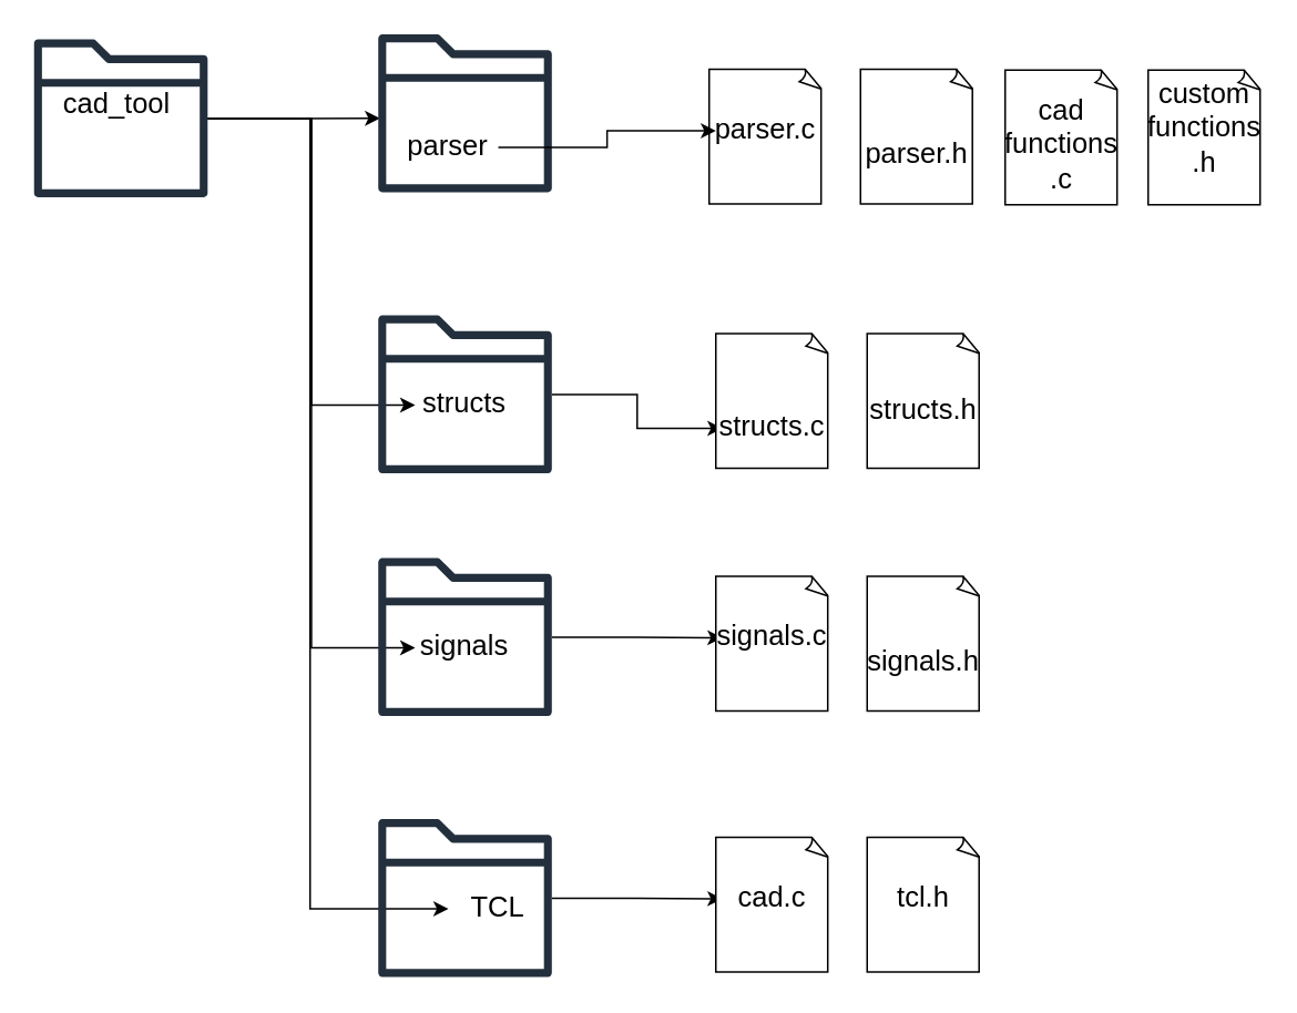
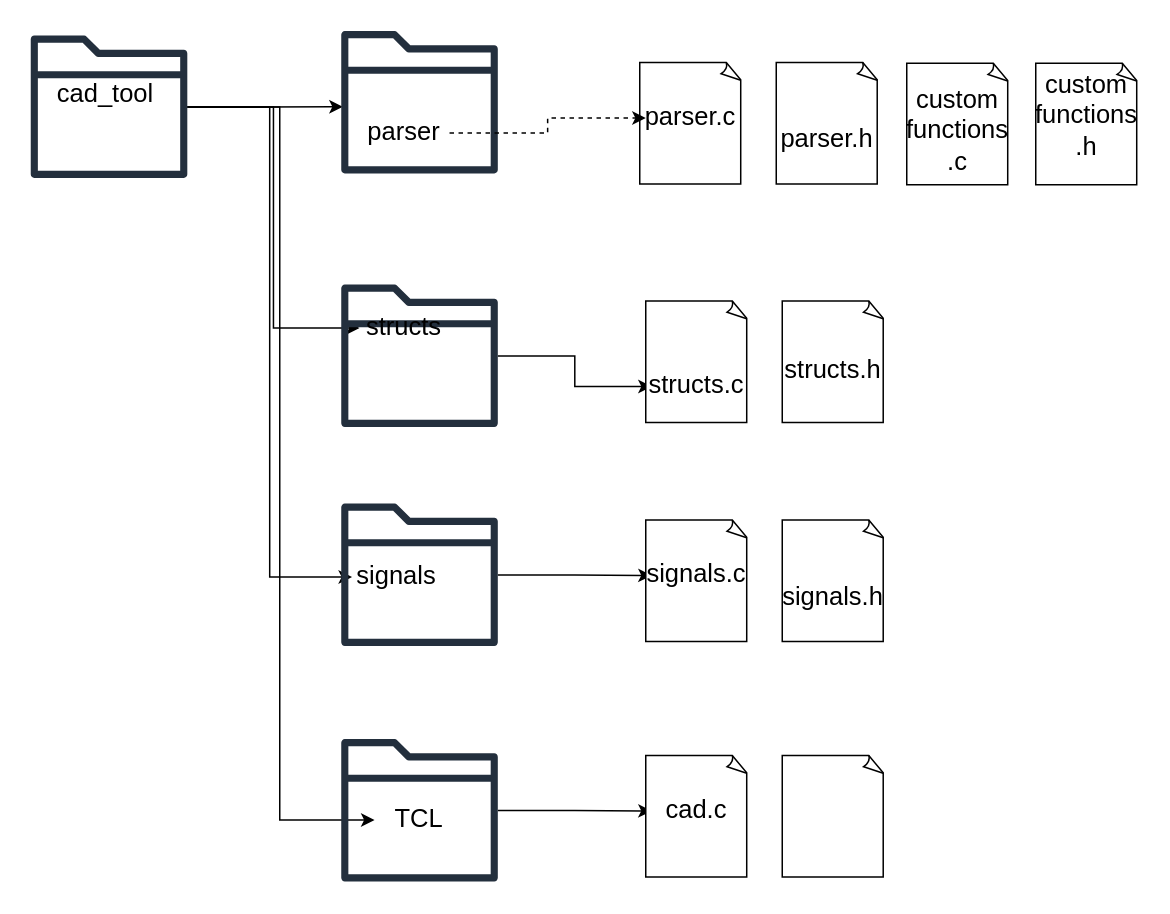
  <mxCell id="0" />
  <mxCell id="1" parent="0" />
  <mxCell id="2" value="" style="whiteSpace=wrap;html=1;shape=mxgraph.basic.document" vertex="1" parent="1"><mxGeometry x="426" y="41" width="68" height="81" as="geometry" /></mxCell>
  <mxCell id="3" style="edgeStyle=orthogonalEdgeStyle;rounded=0;orthogonalLoop=1;jettySize=auto;html=1;" edge="1" parent="1" source="7"><mxGeometry relative="1" as="geometry"><mxPoint x="228" y="70.5" as="targetPoint" /></mxGeometry></mxCell>
  <mxCell id="4" style="edgeStyle=orthogonalEdgeStyle;rounded=0;orthogonalLoop=1;jettySize=auto;html=1;entryX=0;entryY=0.5;entryDx=0;entryDy=0;" edge="1" parent="1" source="7" target="28"><mxGeometry relative="1" as="geometry" /></mxCell>
  <mxCell id="5" style="edgeStyle=orthogonalEdgeStyle;rounded=0;orthogonalLoop=1;jettySize=auto;html=1;entryX=0;entryY=0.5;entryDx=0;entryDy=0;" edge="1" parent="1" source="7" target="35"><mxGeometry relative="1" as="geometry"><Array as="points"><mxPoint x="186" y="71" /><mxPoint x="186" y="546" /></Array></mxGeometry></mxCell>
  <mxCell id="6" style="edgeStyle=orthogonalEdgeStyle;rounded=0;orthogonalLoop=1;jettySize=auto;html=1;entryX=0;entryY=0.5;entryDx=0;entryDy=0;" edge="1" parent="1" source="7" target="21"><mxGeometry relative="1" as="geometry" /></mxCell>
  <mxCell id="7" value="" style="sketch=0;outlineConnect=0;fontColor=#232F3E;gradientColor=none;fillColor=#232F3D;strokeColor=none;dashed=0;verticalLabelPosition=bottom;verticalAlign=top;align=center;html=1;fontSize=12;fontStyle=0;aspect=fixed;pointerEvents=1;shape=mxgraph.aws4.folder;" vertex="1" parent="1"><mxGeometry x="20" y="23" width="104.37" height="95" as="geometry" /></mxCell>
  <mxCell id="8" value="" style="sketch=0;outlineConnect=0;fontColor=#232F3E;gradientColor=none;fillColor=#232F3D;strokeColor=none;dashed=0;verticalLabelPosition=bottom;verticalAlign=top;align=center;html=1;fontSize=12;fontStyle=0;aspect=fixed;pointerEvents=1;shape=mxgraph.aws4.folder;" vertex="1" parent="1"><mxGeometry x="227" y="20" width="104.37" height="95" as="geometry" /></mxCell>
  <mxCell id="9" value="&lt;font style=&quot;font-size: 17px;&quot;&gt;cad_tool&lt;/font&gt;" style="text;html=1;strokeColor=none;fillColor=none;align=center;verticalAlign=middle;whiteSpace=wrap;rounded=0;" vertex="1" parent="1"><mxGeometry x="40" y="48" width="60" height="30" as="geometry" /></mxCell>
- <mxCell id="10" style="edgeStyle=orthogonalEdgeStyle;rounded=0;orthogonalLoop=1;jettySize=auto;html=1;entryX=0;entryY=0.5;entryDx=0;entryDy=0;" edge="1" parent="1" source="11" target="12"><mxGeometry relative="1" as="geometry" /></mxCell>
+ <mxCell id="10" style="edgeStyle=orthogonalEdgeStyle;rounded=0;orthogonalLoop=1;jettySize=auto;html=1;entryX=0;entryY=0.5;entryDx=0;entryDy=0;dashed=1;" edge="1" parent="1" source="11" target="12"><mxGeometry relative="1" as="geometry" /></mxCell>
  <mxCell id="11" value="&lt;font style=&quot;font-size: 17px;&quot;&gt;parser&lt;/font&gt;" style="text;html=1;strokeColor=none;fillColor=none;align=center;verticalAlign=middle;whiteSpace=wrap;rounded=0;" vertex="1" parent="1"><mxGeometry x="239.18" y="73" width="60" height="30" as="geometry" /></mxCell>
  <mxCell id="12" value="&lt;font style=&quot;font-size: 17px;&quot;&gt;parser.c&lt;/font&gt;" style="text;html=1;strokeColor=none;fillColor=none;align=center;verticalAlign=middle;whiteSpace=wrap;rounded=0;" vertex="1" parent="1"><mxGeometry x="430" y="63" width="60" height="30" as="geometry" /></mxCell>
  <mxCell id="13" value="" style="whiteSpace=wrap;html=1;shape=mxgraph.basic.document" vertex="1" parent="1"><mxGeometry x="517" y="41" width="68" height="81" as="geometry" /></mxCell>
  <mxCell id="14" value="&lt;font style=&quot;font-size: 17px;&quot;&gt;parser.h&lt;/font&gt;" style="text;html=1;strokeColor=none;fillColor=none;align=center;verticalAlign=middle;whiteSpace=wrap;rounded=0;" vertex="1" parent="1"><mxGeometry x="521" y="78" width="60" height="30" as="geometry" /></mxCell>
  <mxCell id="15" value="" style="whiteSpace=wrap;html=1;shape=mxgraph.basic.document" vertex="1" parent="1"><mxGeometry x="604" y="41.5" width="68" height="81" as="geometry" /></mxCell>
- <mxCell id="16" value="&lt;font style=&quot;font-size: 17px;&quot;&gt;cad&lt;br&gt;functions&lt;br&gt;.c&lt;br&gt;&lt;/font&gt;" style="text;html=1;strokeColor=none;fillColor=none;align=center;verticalAlign=middle;whiteSpace=wrap;rounded=0;" vertex="1" parent="1"><mxGeometry x="608" y="72" width="60" height="30" as="geometry" /></mxCell>
+ <mxCell id="16" value="&lt;font style=&quot;font-size: 17px;&quot;&gt;custom&lt;br&gt;functions&lt;br&gt;.c&lt;br&gt;&lt;/font&gt;" style="text;html=1;strokeColor=none;fillColor=none;align=center;verticalAlign=middle;whiteSpace=wrap;rounded=0;" vertex="1" parent="1"><mxGeometry x="608" y="72" width="60" height="30" as="geometry" /></mxCell>
  <mxCell id="17" value="" style="whiteSpace=wrap;html=1;shape=mxgraph.basic.document" vertex="1" parent="1"><mxGeometry x="690" y="41.5" width="68" height="81" as="geometry" /></mxCell>
  <mxCell id="18" value="&lt;font style=&quot;font-size: 17px;&quot;&gt;custom&lt;br&gt;functions&lt;br&gt;.h&lt;br&gt;&lt;/font&gt;" style="text;html=1;strokeColor=none;fillColor=none;align=center;verticalAlign=middle;whiteSpace=wrap;rounded=0;" vertex="1" parent="1"><mxGeometry x="694" y="62" width="60" height="30" as="geometry" /></mxCell>
  <mxCell id="19" style="edgeStyle=orthogonalEdgeStyle;rounded=0;orthogonalLoop=1;jettySize=auto;html=1;entryX=0;entryY=0.5;entryDx=0;entryDy=0;" edge="1" parent="1" source="20" target="23"><mxGeometry relative="1" as="geometry" /></mxCell>
  <mxCell id="20" value="" style="sketch=0;outlineConnect=0;fontColor=#232F3E;gradientColor=none;fillColor=#232F3D;strokeColor=none;dashed=0;verticalLabelPosition=bottom;verticalAlign=top;align=center;html=1;fontSize=12;fontStyle=0;aspect=fixed;pointerEvents=1;shape=mxgraph.aws4.folder;" vertex="1" parent="1"><mxGeometry x="227" y="189" width="104.37" height="95" as="geometry" /></mxCell>
- <mxCell id="21" value="&lt;font style=&quot;font-size: 17px;&quot;&gt;structs&lt;/font&gt;" style="text;html=1;strokeColor=none;fillColor=none;align=center;verticalAlign=middle;whiteSpace=wrap;rounded=0;" vertex="1" parent="1"><mxGeometry x="249.18" y="228" width="60" height="30" as="geometry" /></mxCell>
+ <mxCell id="21" value="&lt;font style=&quot;font-size: 17px;&quot;&gt;structs&lt;/font&gt;" style="text;html=1;strokeColor=none;fillColor=none;align=center;verticalAlign=middle;whiteSpace=wrap;rounded=0;" vertex="1" parent="1"><mxGeometry x="239.18" y="203" width="60" height="30" as="geometry" /></mxCell>
  <mxCell id="22" value="" style="whiteSpace=wrap;html=1;shape=mxgraph.basic.document" vertex="1" parent="1"><mxGeometry x="430" y="200" width="68" height="81" as="geometry" /></mxCell>
  <mxCell id="23" value="&lt;font style=&quot;font-size: 17px;&quot;&gt;structs.c&lt;/font&gt;" style="text;html=1;strokeColor=none;fillColor=none;align=center;verticalAlign=middle;whiteSpace=wrap;rounded=0;" vertex="1" parent="1"><mxGeometry x="434" y="242" width="60" height="30" as="geometry" /></mxCell>
  <mxCell id="24" value="" style="whiteSpace=wrap;html=1;shape=mxgraph.basic.document" vertex="1" parent="1"><mxGeometry x="521" y="200" width="68" height="81" as="geometry" /></mxCell>
  <mxCell id="25" value="&lt;font style=&quot;font-size: 17px;&quot;&gt;structs.h&lt;/font&gt;" style="text;html=1;strokeColor=none;fillColor=none;align=center;verticalAlign=middle;whiteSpace=wrap;rounded=0;" vertex="1" parent="1"><mxGeometry x="525" y="232" width="60" height="30" as="geometry" /></mxCell>
  <mxCell id="26" style="edgeStyle=orthogonalEdgeStyle;rounded=0;orthogonalLoop=1;jettySize=auto;html=1;entryX=0;entryY=0.5;entryDx=0;entryDy=0;" edge="1" parent="1" source="27" target="30"><mxGeometry relative="1" as="geometry" /></mxCell>
  <mxCell id="27" value="" style="sketch=0;outlineConnect=0;fontColor=#232F3E;gradientColor=none;fillColor=#232F3D;strokeColor=none;dashed=0;verticalLabelPosition=bottom;verticalAlign=top;align=center;html=1;fontSize=12;fontStyle=0;aspect=fixed;pointerEvents=1;shape=mxgraph.aws4.folder;" vertex="1" parent="1"><mxGeometry x="227" y="335" width="104.37" height="95" as="geometry" /></mxCell>
- <mxCell id="28" value="&lt;font style=&quot;font-size: 17px;&quot;&gt;signals&lt;/font&gt;" style="text;html=1;strokeColor=none;fillColor=none;align=center;verticalAlign=middle;whiteSpace=wrap;rounded=0;" vertex="1" parent="1"><mxGeometry x="249.18" y="374" width="60" height="30" as="geometry" /></mxCell>
+ <mxCell id="28" value="&lt;font style=&quot;font-size: 17px;&quot;&gt;signals&lt;/font&gt;" style="text;html=1;strokeColor=none;fillColor=none;align=center;verticalAlign=middle;whiteSpace=wrap;rounded=0;" vertex="1" parent="1"><mxGeometry x="234.18" y="369" width="60" height="30" as="geometry" /></mxCell>
  <mxCell id="29" value="" style="whiteSpace=wrap;html=1;shape=mxgraph.basic.document" vertex="1" parent="1"><mxGeometry x="430" y="346" width="68" height="81" as="geometry" /></mxCell>
  <mxCell id="30" value="&lt;font style=&quot;font-size: 17px;&quot;&gt;signals.c&lt;/font&gt;" style="text;html=1;strokeColor=none;fillColor=none;align=center;verticalAlign=middle;whiteSpace=wrap;rounded=0;" vertex="1" parent="1"><mxGeometry x="434" y="368" width="60" height="30" as="geometry" /></mxCell>
  <mxCell id="31" value="" style="whiteSpace=wrap;html=1;shape=mxgraph.basic.document" vertex="1" parent="1"><mxGeometry x="521" y="346" width="68" height="81" as="geometry" /></mxCell>
  <mxCell id="32" value="&lt;font style=&quot;font-size: 17px;&quot;&gt;signals.h&lt;/font&gt;" style="text;html=1;strokeColor=none;fillColor=none;align=center;verticalAlign=middle;whiteSpace=wrap;rounded=0;" vertex="1" parent="1"><mxGeometry x="525" y="383" width="60" height="30" as="geometry" /></mxCell>
  <mxCell id="33" style="edgeStyle=orthogonalEdgeStyle;rounded=0;orthogonalLoop=1;jettySize=auto;html=1;entryX=0;entryY=0.5;entryDx=0;entryDy=0;" edge="1" parent="1" source="34" target="37"><mxGeometry relative="1" as="geometry" /></mxCell>
  <mxCell id="34" value="" style="sketch=0;outlineConnect=0;fontColor=#232F3E;gradientColor=none;fillColor=#232F3D;strokeColor=none;dashed=0;verticalLabelPosition=bottom;verticalAlign=top;align=center;html=1;fontSize=12;fontStyle=0;aspect=fixed;pointerEvents=1;shape=mxgraph.aws4.folder;" vertex="1" parent="1"><mxGeometry x="227" y="492" width="104.37" height="95" as="geometry" /></mxCell>
- <mxCell id="35" value="&lt;font style=&quot;font-size: 17px;&quot;&gt;TCL&lt;/font&gt;" style="text;html=1;strokeColor=none;fillColor=none;align=center;verticalAlign=middle;whiteSpace=wrap;rounded=0;" vertex="1" parent="1"><mxGeometry x="269.18" y="531" width="60" height="30" as="geometry" /></mxCell>
+ <mxCell id="35" value="&lt;font style=&quot;font-size: 17px;&quot;&gt;TCL&lt;/font&gt;" style="text;html=1;strokeColor=none;fillColor=none;align=center;verticalAlign=middle;whiteSpace=wrap;rounded=0;" vertex="1" parent="1"><mxGeometry x="249.18" y="531" width="60" height="30" as="geometry" /></mxCell>
  <mxCell id="36" value="" style="whiteSpace=wrap;html=1;shape=mxgraph.basic.document" vertex="1" parent="1"><mxGeometry x="430" y="503" width="68" height="81" as="geometry" /></mxCell>
  <mxCell id="37" value="&lt;font style=&quot;font-size: 17px;&quot;&gt;cad.c&lt;/font&gt;" style="text;html=1;strokeColor=none;fillColor=none;align=center;verticalAlign=middle;whiteSpace=wrap;rounded=0;" vertex="1" parent="1"><mxGeometry x="434" y="525" width="60" height="30" as="geometry" /></mxCell>
  <mxCell id="38" value="" style="whiteSpace=wrap;html=1;shape=mxgraph.basic.document" vertex="1" parent="1"><mxGeometry x="521" y="503" width="68" height="81" as="geometry" /></mxCell>
- <mxCell id="39" value="&lt;font style=&quot;font-size: 17px;&quot;&gt;tcl.h&lt;/font&gt;" style="text;html=1;strokeColor=none;fillColor=none;align=center;verticalAlign=middle;whiteSpace=wrap;rounded=0;" vertex="1" parent="1"><mxGeometry x="525" y="525" width="60" height="30" as="geometry" /></mxCell>
